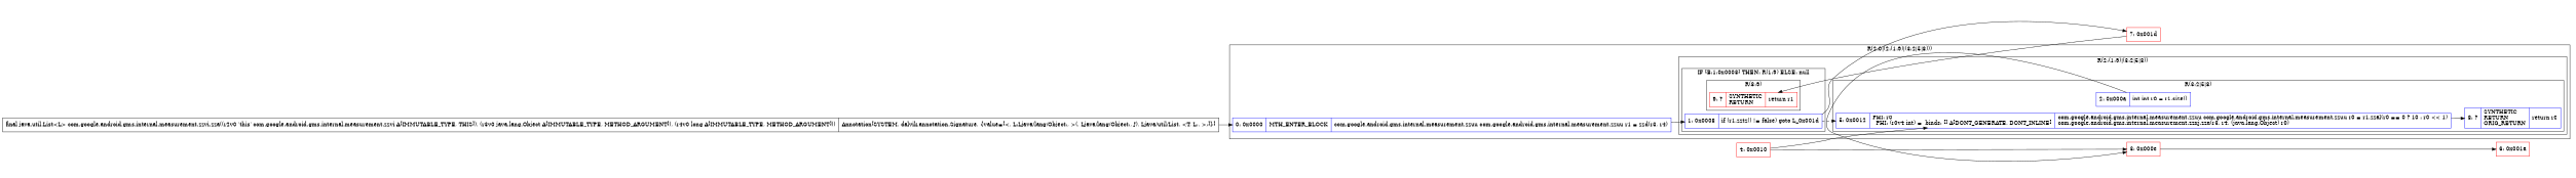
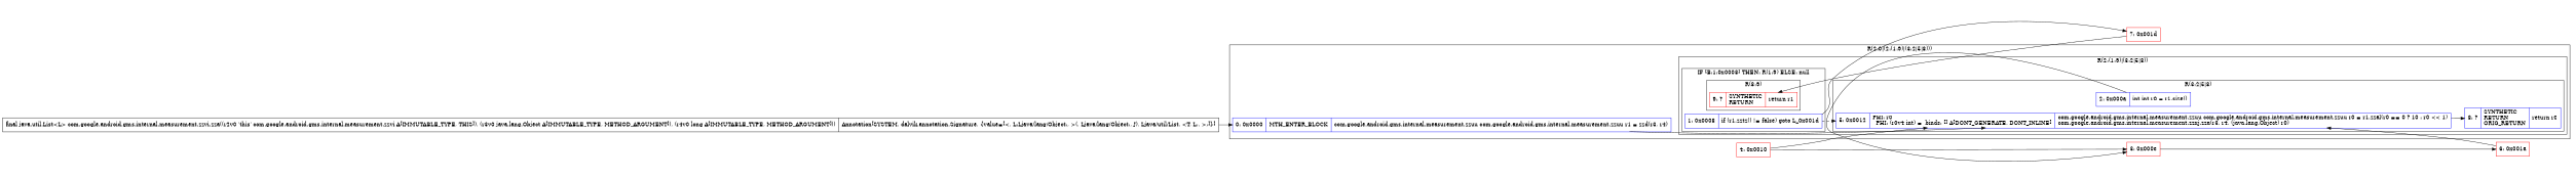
  digraph {
    rankdir=LR
    node [color=red shape=record]
    n1 [label="{9\:\ ?|SYNTHETIC\lRETURN\l|return r1\l}"]
    n2 [color=blue label="{1\:\ 0x0008|if (r1.zztz() != false) goto L_0x001d\l}"]
    n3 [color=blue label="{2\:\ 0x000a|int int r0 = r1.size()\l}"]
    n4 [color=blue label="{5\:\ 0x0012|PHI: r0 \l  PHI: (r0v4 int) =  binds: [] A[DONT_GENERATE, DONT_INLINE]\l|com.google.android.gms.internal.measurement.zzuu com.google.android.gms.internal.measurement.zzuu r0 = r1.zzal(r0 == 0 ? 10 : r0 \<\< 1)\lcom.google.android.gms.internal.measurement.zzxj.zza(r3, r4, (java.lang.Object) r0)\l}"]
    n5 [color=blue label="{8\:\ ?|SYNTHETIC\lRETURN\lORIG_RETURN\l|return r0\l}"]
    n6 [color=blue label="{0\:\ 0x0000|MTH_ENTER_BLOCK\l|com.google.android.gms.internal.measurement.zzuu com.google.android.gms.internal.measurement.zzuu r1 = zzd(r3, r4)\l}"]
    n7 [label="{7\:\ 0x001d}"]
    n8 [label="{3\:\ 0x000e}"]
    n9 [label="{6\:\ 0x001a}"]
    n10 [label="{4\:\ 0x0010}"]
    n11 [label="{final java.util.List\<L\> com.google.android.gms.internal.measurement.zzvi.zza((r2v0 'this' com.google.android.gms.internal.measurement.zzvi A[IMMUTABLE_TYPE, THIS]), (r3v0 java.lang.Object A[IMMUTABLE_TYPE, METHOD_ARGUMENT]), (r4v0 long A[IMMUTABLE_TYPE, METHOD_ARGUMENT]))  | Annotation[SYSTEM, dalvik.annotation.Signature, \{value=[\<, L:Ljava\/lang\/Object;, \>(, Ljava\/lang\/Object;, J), Ljava\/util\/List, \<T, L;, \>;]\}]\l}" color=""]
    subgraph cluster_1 {
      label="R(2:0|(2:(1:9)|(3:2|5|8)))"
      n6
      subgraph cluster_2 {
        label="R(2:(1:9)|(3:2|5|8))"
        subgraph cluster_3 {
          label="IF [B:1:0x0008] THEN: R(1:9) ELSE: null"
          n2
          subgraph cluster_4 {
            label="R(8:9)"
            n1
          }
        }
        subgraph cluster_5 {
          label="R(3:2|5|8)"
          n3
          n4
          n5
        }
      }
    }
    n2 -> n4 [style=dashed]
    n2 -> n7
    n3 -> n8
    n4 -> n5
-   n6 -> n2
+   n6 -> n4
    n7 -> n1
    n8 -> n9
+   n9 -> n4
    n10 -> n4
    n10 -> n8
    n11 -> n6
  }
